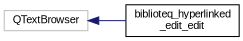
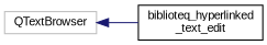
  digraph {
    rankdir=LR
    fontname="Liberation Sans"
    node [fillcolor=white fontname="Liberation Sans" fontsize=10 shape=record style=filled]
    n1 [color=grey75 height=0.2 label=QTextBrowser width=0.4]
-   n2 [color=black height=0.2 label="biblioteq_hyperlinked\l_edit_edit" width=0.4]
+   n2 [color=black height=0.2 label="biblioteq_hyperlinked\l_text_edit" width=0.4]
    n1 -> n2 [color=midnightblue dir=back fontname="Liberation Sans" fontsize=10 labelfontname=Helvetica labelfontsize=10 style=solid]
  }
